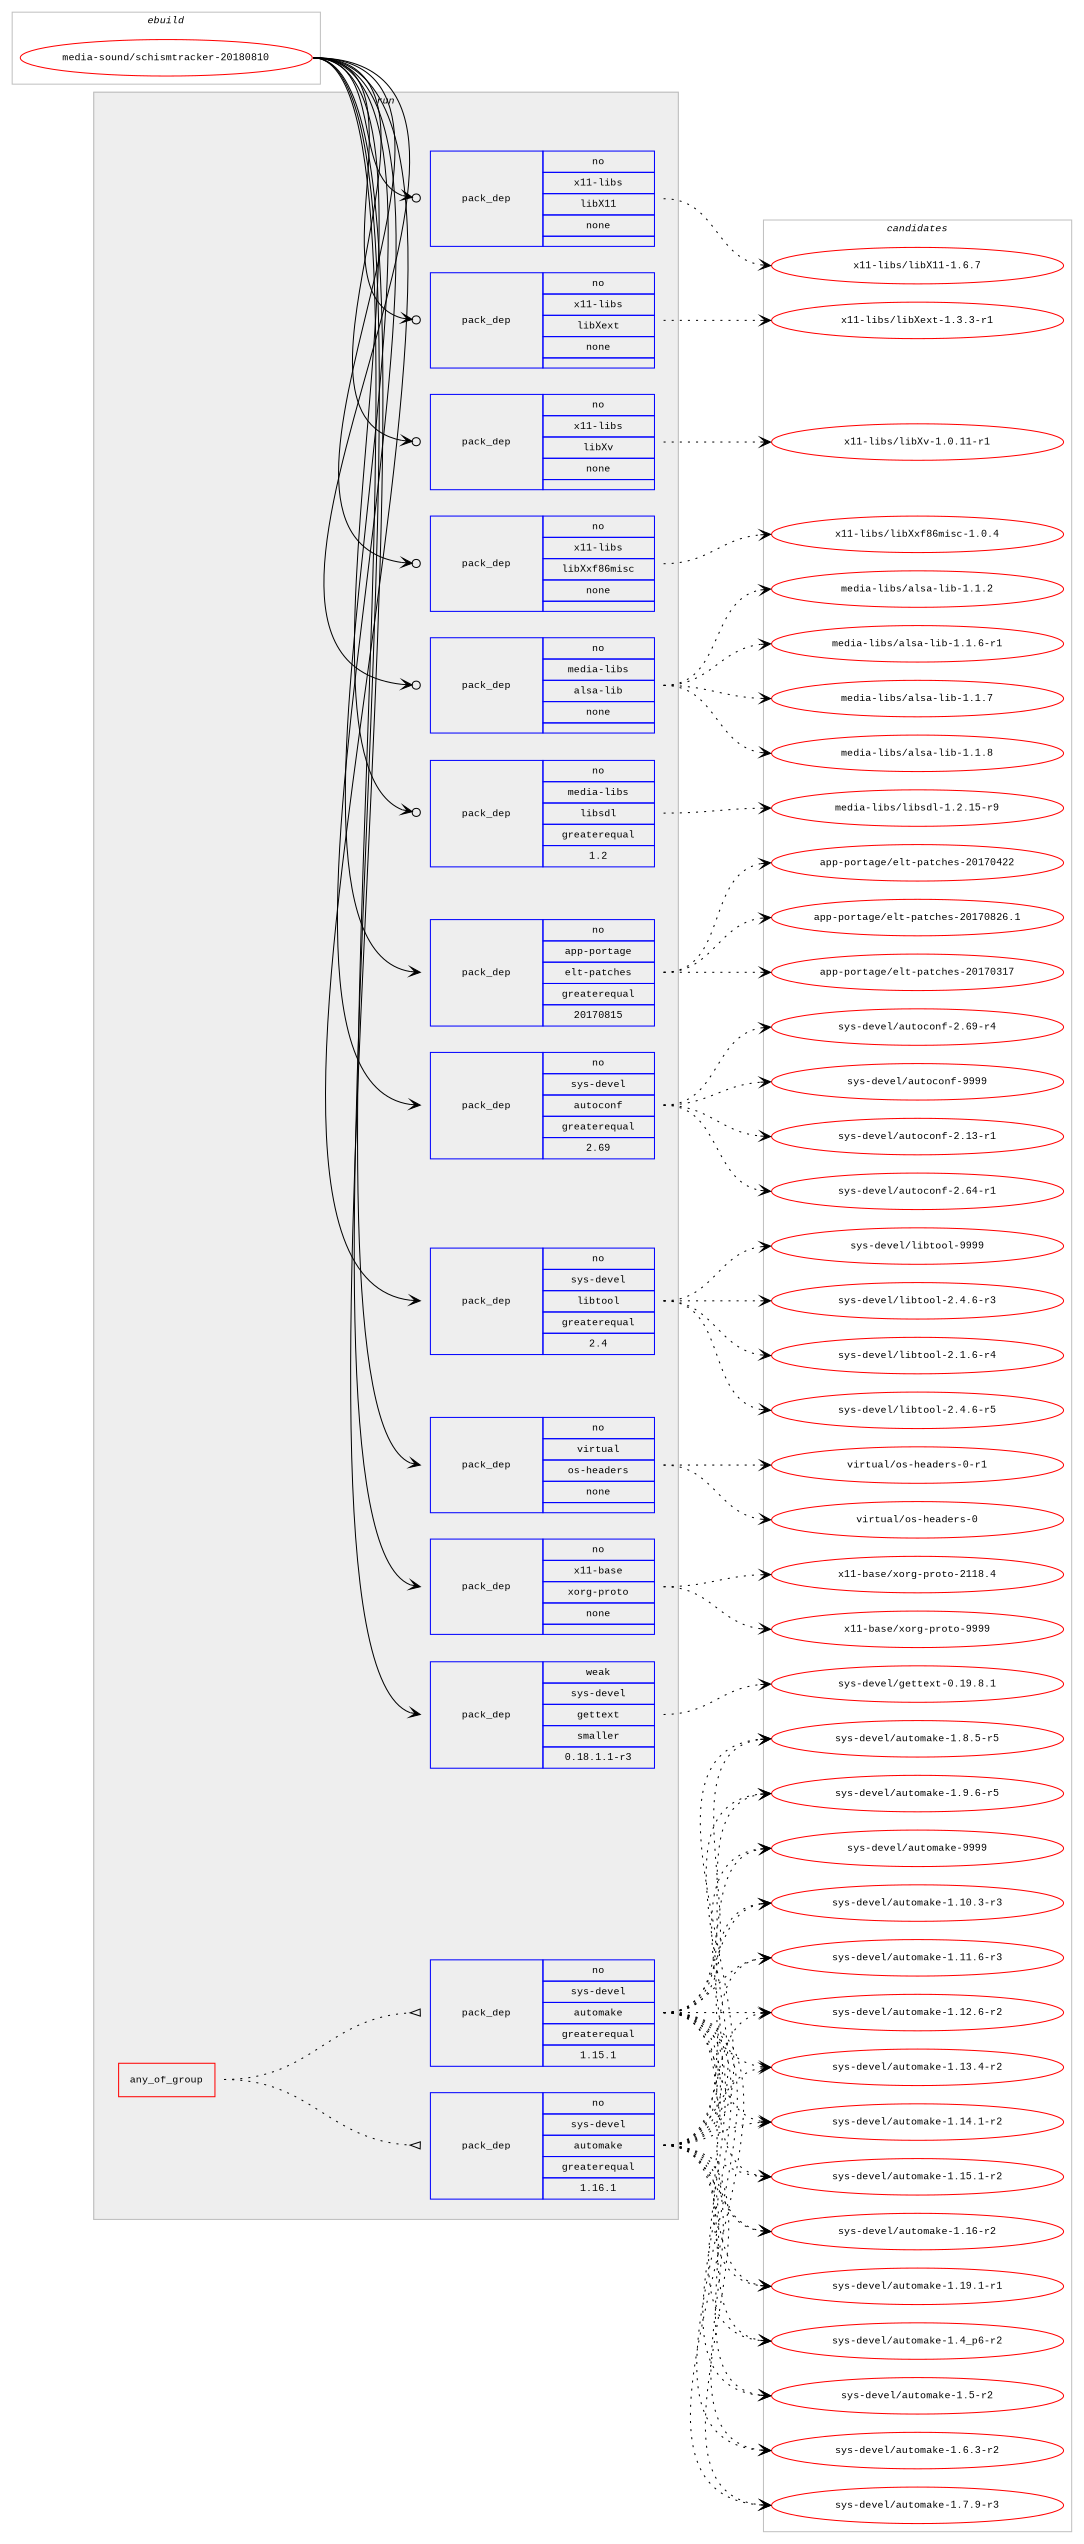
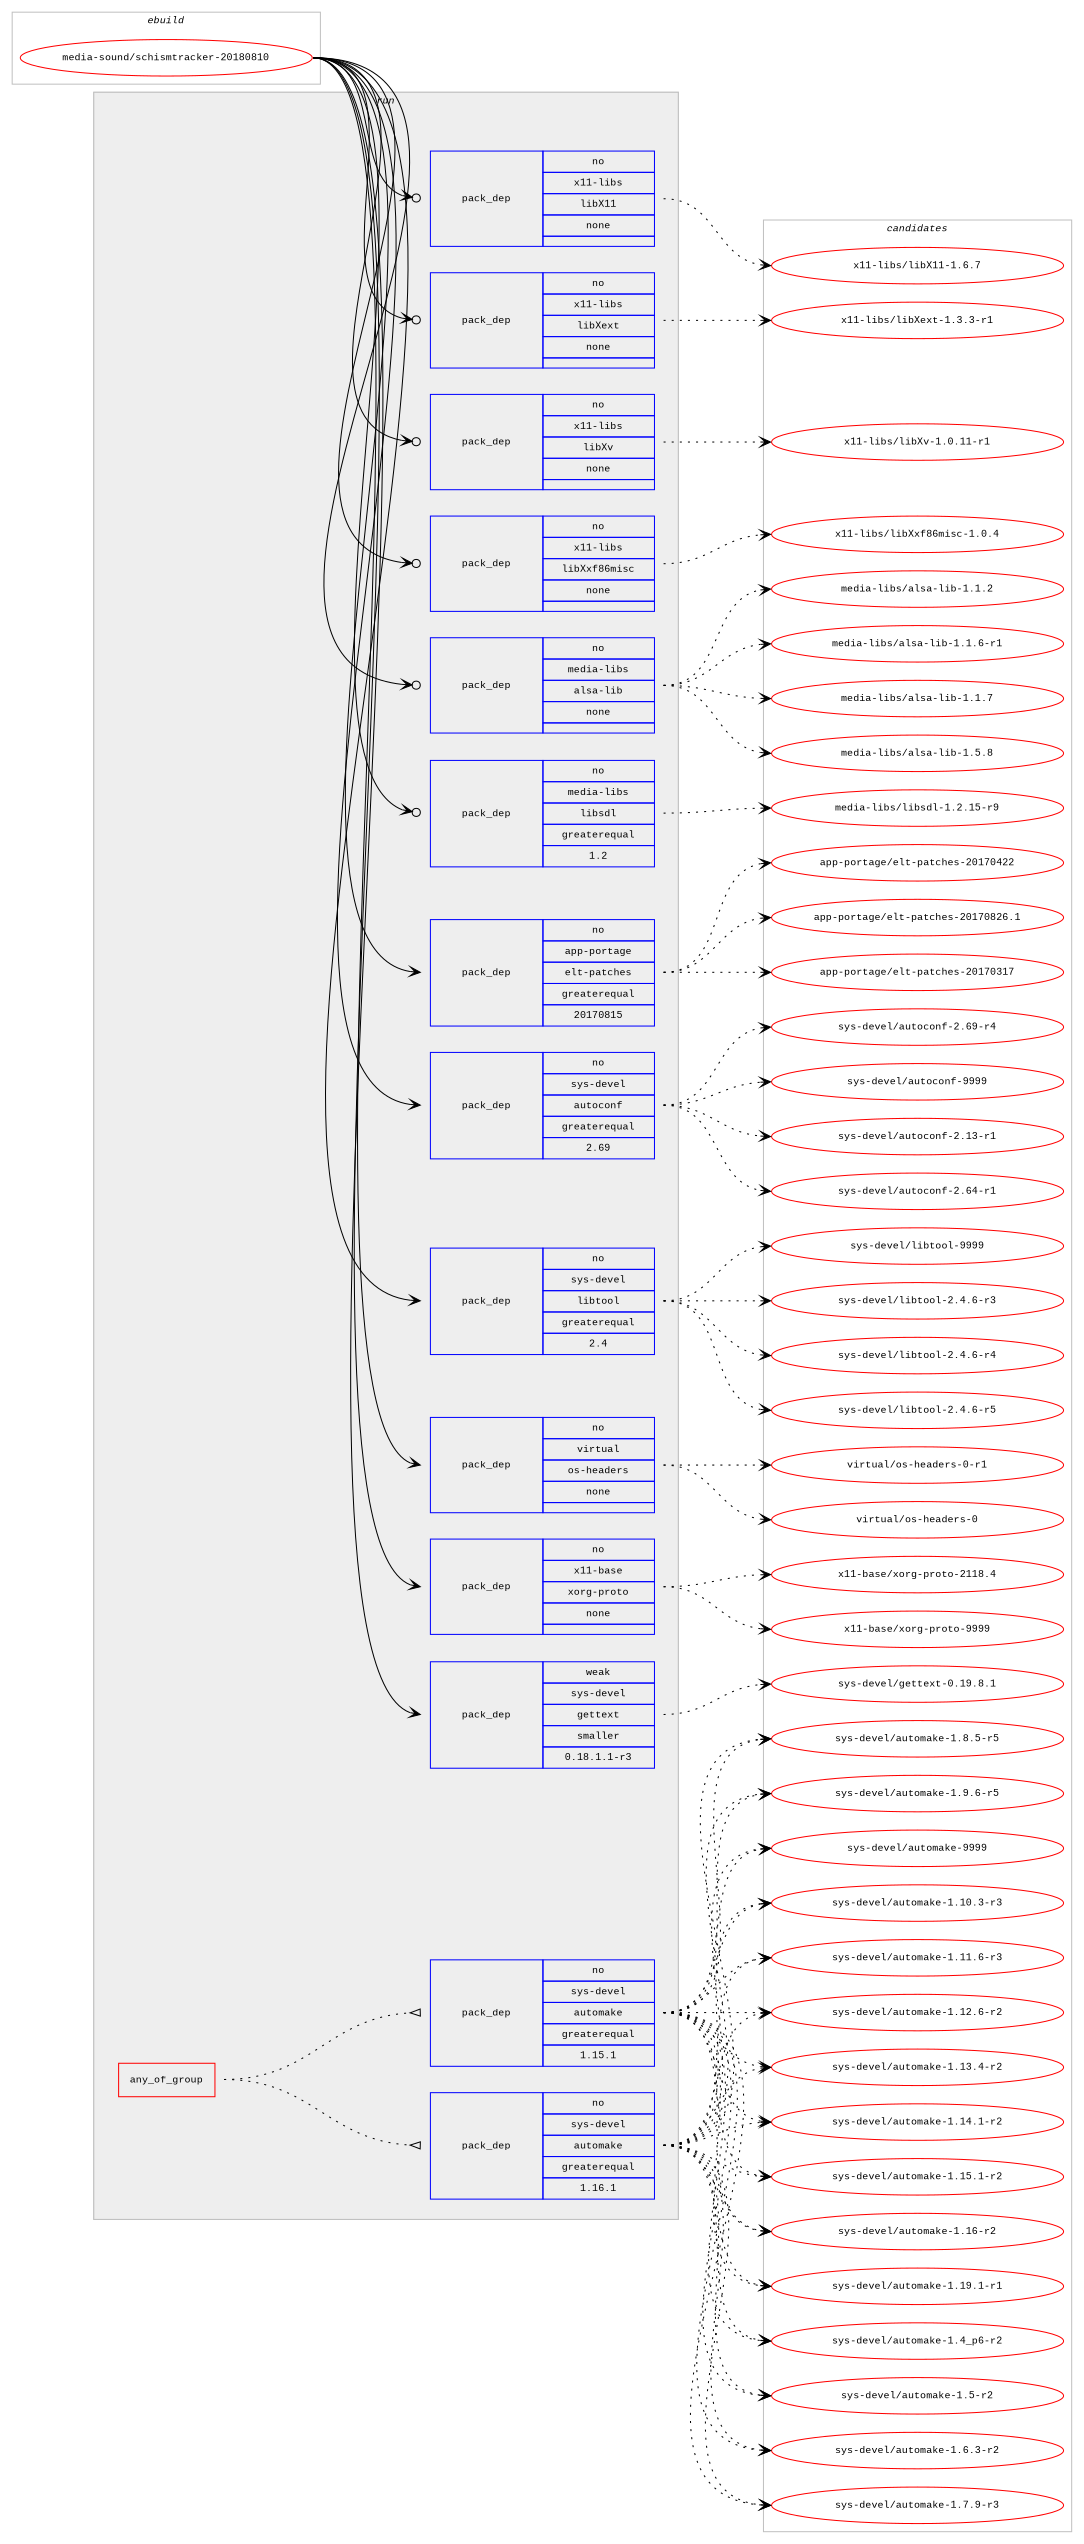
  digraph {
    compound=true
    concentrate=true
    fontname="Liberation Mono"
    fontsize=10
    newrank=true
    rankdir=LR
    ranksep=1.5
    node [color=red fontname="Liberation Mono" fontsize=10]
    edge [arrowhead=vee fontname="Liberation Mono" headport=w style=dotted tailport=e weight=100]
    n1 [label="media-sound/schismtracker-20180810" width=4]
    n2 [color=blue label=<<TABLE BORDER="0" CELLBORDER="1" CELLSPACING="0" CELLPADDING="4" WIDTH="220"><TR><TD ROWSPAN="6" CELLPADDING="30">pack_dep</TD></TR><TR><TD WIDTH="110">no</TD></TR><TR><TD>sys-devel</TD></TR><TR><TD>automake</TD></TR><TR><TD>greaterequal</TD></TR><TR><TD>1.16.1</TD></TR></TABLE>> shape=none]
    n3 [color=blue label=<<TABLE BORDER="0" CELLBORDER="1" CELLSPACING="0" CELLPADDING="4" WIDTH="220"><TR><TD ROWSPAN="6" CELLPADDING="30">pack_dep</TD></TR><TR><TD WIDTH="110">no</TD></TR><TR><TD>sys-devel</TD></TR><TR><TD>automake</TD></TR><TR><TD>greaterequal</TD></TR><TR><TD>1.15.1</TD></TR></TABLE>> shape=none]
    n4 [label=<<TABLE BORDER="0" CELLBORDER="1" CELLSPACING="0" CELLPADDING="4"><TR><TD CELLPADDING="10">any_of_group</TD></TR></TABLE>> shape=none]
    n5 [color=blue label=<<TABLE BORDER="0" CELLBORDER="1" CELLSPACING="0" CELLPADDING="4" WIDTH="220"><TR><TD ROWSPAN="6" CELLPADDING="30">pack_dep</TD></TR><TR><TD WIDTH="110">no</TD></TR><TR><TD>app-portage</TD></TR><TR><TD>elt-patches</TD></TR><TR><TD>greaterequal</TD></TR><TR><TD>20170815</TD></TR></TABLE>> shape=none]
    n6 [color=blue label=<<TABLE BORDER="0" CELLBORDER="1" CELLSPACING="0" CELLPADDING="4" WIDTH="220"><TR><TD ROWSPAN="6" CELLPADDING="30">pack_dep</TD></TR><TR><TD WIDTH="110">no</TD></TR><TR><TD>sys-devel</TD></TR><TR><TD>autoconf</TD></TR><TR><TD>greaterequal</TD></TR><TR><TD>2.69</TD></TR></TABLE>> shape=none]
    n7 [color=blue label=<<TABLE BORDER="0" CELLBORDER="1" CELLSPACING="0" CELLPADDING="4" WIDTH="220"><TR><TD ROWSPAN="6" CELLPADDING="30">pack_dep</TD></TR><TR><TD WIDTH="110">no</TD></TR><TR><TD>sys-devel</TD></TR><TR><TD>libtool</TD></TR><TR><TD>greaterequal</TD></TR><TR><TD>2.4</TD></TR></TABLE>> shape=none]
    n8 [color=blue label=<<TABLE BORDER="0" CELLBORDER="1" CELLSPACING="0" CELLPADDING="4" WIDTH="220"><TR><TD ROWSPAN="6" CELLPADDING="30">pack_dep</TD></TR><TR><TD WIDTH="110">no</TD></TR><TR><TD>virtual</TD></TR><TR><TD>os-headers</TD></TR><TR><TD>none</TD></TR><TR><TD></TD></TR></TABLE>> shape=none]
    n9 [color=blue label=<<TABLE BORDER="0" CELLBORDER="1" CELLSPACING="0" CELLPADDING="4" WIDTH="220"><TR><TD ROWSPAN="6" CELLPADDING="30">pack_dep</TD></TR><TR><TD WIDTH="110">no</TD></TR><TR><TD>x11-base</TD></TR><TR><TD>xorg-proto</TD></TR><TR><TD>none</TD></TR><TR><TD></TD></TR></TABLE>> shape=none]
    n10 [color=blue label=<<TABLE BORDER="0" CELLBORDER="1" CELLSPACING="0" CELLPADDING="4" WIDTH="220"><TR><TD ROWSPAN="6" CELLPADDING="30">pack_dep</TD></TR><TR><TD WIDTH="110">weak</TD></TR><TR><TD>sys-devel</TD></TR><TR><TD>gettext</TD></TR><TR><TD>smaller</TD></TR><TR><TD>0.18.1.1-r3</TD></TR></TABLE>> shape=none]
    n11 [color=blue label=<<TABLE BORDER="0" CELLBORDER="1" CELLSPACING="0" CELLPADDING="4" WIDTH="220"><TR><TD ROWSPAN="6" CELLPADDING="30">pack_dep</TD></TR><TR><TD WIDTH="110">no</TD></TR><TR><TD>media-libs</TD></TR><TR><TD>alsa-lib</TD></TR><TR><TD>none</TD></TR><TR><TD></TD></TR></TABLE>> shape=none]
    n12 [color=blue label=<<TABLE BORDER="0" CELLBORDER="1" CELLSPACING="0" CELLPADDING="4" WIDTH="220"><TR><TD ROWSPAN="6" CELLPADDING="30">pack_dep</TD></TR><TR><TD WIDTH="110">no</TD></TR><TR><TD>media-libs</TD></TR><TR><TD>libsdl</TD></TR><TR><TD>greaterequal</TD></TR><TR><TD>1.2</TD></TR></TABLE>> shape=none]
    n13 [color=blue label=<<TABLE BORDER="0" CELLBORDER="1" CELLSPACING="0" CELLPADDING="4" WIDTH="220"><TR><TD ROWSPAN="6" CELLPADDING="30">pack_dep</TD></TR><TR><TD WIDTH="110">no</TD></TR><TR><TD>x11-libs</TD></TR><TR><TD>libX11</TD></TR><TR><TD>none</TD></TR><TR><TD></TD></TR></TABLE>> shape=none]
    n14 [color=blue label=<<TABLE BORDER="0" CELLBORDER="1" CELLSPACING="0" CELLPADDING="4" WIDTH="220"><TR><TD ROWSPAN="6" CELLPADDING="30">pack_dep</TD></TR><TR><TD WIDTH="110">no</TD></TR><TR><TD>x11-libs</TD></TR><TR><TD>libXext</TD></TR><TR><TD>none</TD></TR><TR><TD></TD></TR></TABLE>> shape=none]
    n15 [color=blue label=<<TABLE BORDER="0" CELLBORDER="1" CELLSPACING="0" CELLPADDING="4" WIDTH="220"><TR><TD ROWSPAN="6" CELLPADDING="30">pack_dep</TD></TR><TR><TD WIDTH="110">no</TD></TR><TR><TD>x11-libs</TD></TR><TR><TD>libXv</TD></TR><TR><TD>none</TD></TR><TR><TD></TD></TR></TABLE>> shape=none]
    n16 [color=blue label=<<TABLE BORDER="0" CELLBORDER="1" CELLSPACING="0" CELLPADDING="4" WIDTH="220"><TR><TD ROWSPAN="6" CELLPADDING="30">pack_dep</TD></TR><TR><TD WIDTH="110">no</TD></TR><TR><TD>x11-libs</TD></TR><TR><TD>libXxf86misc</TD></TR><TR><TD>none</TD></TR><TR><TD></TD></TR></TABLE>> shape=none]
    n17 [label="sys-devel/automake-1.10.3-r3" width=4]
    n18 [label="sys-devel/automake-1.11.6-r3" width=4]
    n19 [label="sys-devel/automake-1.12.6-r2" width=4]
    n20 [label="sys-devel/automake-1.13.4-r2" width=4]
    n21 [label="sys-devel/automake-1.14.1-r2" width=4]
    n22 [label="sys-devel/automake-1.15.1-r2" width=4]
    n23 [label="sys-devel/automake-1.16-r2" width=4]
    n24 [label="sys-devel/automake-1.19.1-r1" width=4]
    n25 [label="sys-devel/automake-1.4_p6-r2" width=4]
    n26 [label="sys-devel/automake-1.5-r2" width=4]
    n27 [label="sys-devel/automake-1.6.3-r2" width=4]
    n28 [label="sys-devel/automake-1.7.9-r3" width=4]
    n29 [label="sys-devel/automake-1.8.5-r5" width=4]
    n30 [label="sys-devel/automake-1.9.6-r5" width=4]
    n31 [label="sys-devel/automake-9999" width=4]
    n32 [label="app-portage/elt-patches-20170317" width=4]
    n33 [label="app-portage/elt-patches-20170422" width=4]
    n34 [label="app-portage/elt-patches-20170826.1" width=4]
    n35 [label="sys-devel/libtool-2.4.6-r3" width=4]
-   n36 [label="sys-devel/libtool-2.1.6-r4" width=4]
+   n36 [label="sys-devel/libtool-2.4.6-r4" width=4]
    n37 [label="sys-devel/libtool-2.4.6-r5" width=4]
    n38 [label="sys-devel/libtool-9999" width=4]
    n39 [label="sys-devel/autoconf-2.13-r1" width=4]
    n40 [label="sys-devel/autoconf-2.64-r1" width=4]
    n41 [label="sys-devel/autoconf-2.69-r4" width=4]
    n42 [label="sys-devel/autoconf-9999" width=4]
    n43 [label="virtual/os-headers-0" width=4]
    n44 [label="virtual/os-headers-0-r1" width=4]
    n45 [label="x11-base/xorg-proto-2118.4" width=4]
    n46 [label="x11-base/xorg-proto-9999" width=4]
    n47 [label="sys-devel/gettext-0.19.8.1" width=4]
    n48 [label="media-libs/alsa-lib-1.1.2" width=4]
    n49 [label="media-libs/alsa-lib-1.1.6-r1" width=4]
    n50 [label="media-libs/alsa-lib-1.1.7" width=4]
-   n51 [label="media-libs/alsa-lib-1.1.8" width=4]
+   n51 [label="media-libs/alsa-lib-1.5.8" width=4]
    n52 [label="media-libs/libsdl-1.2.15-r9" width=4]
    n53 [label="x11-libs/libXext-1.3.3-r1" width=4]
    n54 [label="x11-libs/libX11-1.6.7" width=4]
    n55 [label="x11-libs/libXv-1.0.11-r1" width=4]
    n56 [label="x11-libs/libXxf86misc-1.0.4" width=4]
    subgraph cluster_1 {
      color=gray
      label=<<i>ebuild</i>>
      rank=same
      n1
    }
    subgraph cluster_2 {
      color=gray
      label=<<i>dependencies</i>>
      subgraph cluster_3 {
        color=gray
        fillcolor="#eeeeee"
        label=<<i>compile</i>>
        style=filled
        subgraph sub_4 {
          color=gray
          fillcolor="#eeeeee"
          label=<<i>compile</i>>
          style=filled
          n4
          subgraph sub_5 {
            color=gray
            fillcolor="#eeeeee"
            label=<<i>compile</i>>
            style=filled
            n2
          }
          subgraph sub_6 {
            color=gray
            fillcolor="#eeeeee"
            label=<<i>compile</i>>
            style=filled
            n3
          }
        }
        subgraph sub_7 {
          color=gray
          fillcolor="#eeeeee"
          label=<<i>compile</i>>
          style=filled
          n5
        }
        subgraph sub_8 {
          color=gray
          fillcolor="#eeeeee"
          label=<<i>compile</i>>
          style=filled
          n6
        }
        subgraph sub_9 {
          color=gray
          fillcolor="#eeeeee"
          label=<<i>compile</i>>
          style=filled
          n7
        }
        subgraph sub_10 {
          color=gray
          fillcolor="#eeeeee"
          label=<<i>compile</i>>
          style=filled
          n8
        }
        subgraph sub_11 {
          color=gray
          fillcolor="#eeeeee"
          label=<<i>compile</i>>
          style=filled
          n9
        }
        subgraph sub_12 {
          color=gray
          fillcolor="#eeeeee"
          label=<<i>compile</i>>
          style=filled
          n10
        }
      }
      subgraph cluster_13 {
        color=gray
        fillcolor="#eeeeee"
        label=<<i>compile and run</i>>
        style=filled
        subgraph sub_14 {
          color=gray
          fillcolor="#eeeeee"
          label=<<i>compile and run</i>>
          style=filled
          n11
        }
        subgraph sub_15 {
          color=gray
          fillcolor="#eeeeee"
          label=<<i>compile and run</i>>
          style=filled
          n12
        }
        subgraph sub_16 {
          color=gray
          fillcolor="#eeeeee"
          label=<<i>compile and run</i>>
          style=filled
          n13
        }
        subgraph sub_17 {
          color=gray
          fillcolor="#eeeeee"
          label=<<i>compile and run</i>>
          style=filled
          n14
        }
        subgraph sub_18 {
          color=gray
          fillcolor="#eeeeee"
          label=<<i>compile and run</i>>
          style=filled
          n15
        }
        subgraph sub_19 {
          color=gray
          fillcolor="#eeeeee"
          label=<<i>compile and run</i>>
          style=filled
          n16
        }
      }
      subgraph cluster_20 {
        color=gray
        fillcolor="#eeeeee"
        label=<<i>run</i>>
        style=filled
      }
    }
    subgraph cluster_21 {
      color=gray
      label=<<i>candidates</i>>
      rank=same
      subgraph sub_22 {
        color=black
        label=<<i>candidates</i>>
        nodesep=1
        rank=same
        n17
        n18
        n19
        n20
        n21
        n22
        n23
        n24
        n25
        n26
        n27
        n28
        n29
        n30
        n31
      }
      subgraph sub_23 {
        color=black
        label=<<i>candidates</i>>
        nodesep=1
        rank=same
        n17
        n18
        n19
        n20
        n21
        n22
        n23
        n24
        n25
        n26
        n27
        n28
        n29
        n30
        n31
      }
      subgraph sub_24 {
        color=black
        label=<<i>candidates</i>>
        nodesep=1
        rank=same
        n32
        n33
        n34
      }
      subgraph sub_25 {
        color=black
        label=<<i>candidates</i>>
        nodesep=1
        rank=same
        n35
        n36
        n37
        n38
      }
      subgraph sub_26 {
        color=black
        label=<<i>candidates</i>>
        nodesep=1
        rank=same
        n39
        n40
        n41
        n42
      }
      subgraph sub_27 {
        color=black
        label=<<i>candidates</i>>
        nodesep=1
        rank=same
        n43
        n44
      }
      subgraph sub_28 {
        color=black
        label=<<i>candidates</i>>
        nodesep=1
        rank=same
        n45
        n46
      }
      subgraph sub_29 {
        color=black
        label=<<i>candidates</i>>
        nodesep=1
        rank=same
        n47
      }
      subgraph sub_30 {
        color=black
        label=<<i>candidates</i>>
        nodesep=1
        rank=same
        n48
        n49
        n50
        n51
      }
      subgraph sub_31 {
        color=black
        label=<<i>candidates</i>>
        nodesep=1
        rank=same
        n52
      }
      subgraph sub_32 {
        color=black
        label=<<i>candidates</i>>
        nodesep=1
        rank=same
        n53
      }
      subgraph sub_33 {
        color=black
        label=<<i>candidates</i>>
        nodesep=1
        rank=same
        n54
      }
      subgraph sub_34 {
        color=black
        label=<<i>candidates</i>>
        nodesep=1
        rank=same
        n55
      }
      subgraph sub_35 {
        color=black
        label=<<i>candidates</i>>
        nodesep=1
        rank=same
        n56
      }
    }
    n1 -> n5 [style=solid weight=20]
    n1 -> n6 [style=solid weight=20]
    n1 -> n7 [style=solid weight=20]
    n1 -> n8 [style=solid weight=20]
    n1 -> n9 [style=solid weight=20]
    n1 -> n10 [style=solid weight=20]
    n1 -> n11 [arrowhead=odotvee style=solid weight=20]
    n1 -> n12 [arrowhead=odotvee style=solid weight=20]
    n1 -> n13 [arrowhead=odotvee style=solid weight=20]
    n1 -> n14 [arrowhead=odotvee style=solid weight=20]
    n1 -> n15 [arrowhead=odotvee style=solid weight=20]
    n1 -> n16 [arrowhead=odotvee style=solid weight=20]
    n2 -> n17
    n2 -> n18
    n2 -> n19
    n2 -> n20
    n2 -> n21
    n2 -> n22
    n2 -> n23
    n2 -> n24
    n2 -> n25
    n2 -> n26
    n2 -> n27
    n2 -> n28
    n2 -> n29
    n2 -> n30
    n2 -> n31
    n3 -> n17
    n3 -> n18
    n3 -> n19
    n3 -> n20
    n3 -> n21
    n3 -> n22
    n3 -> n23
    n3 -> n24
    n3 -> n25
    n3 -> n26
    n3 -> n27
    n3 -> n28
    n3 -> n29
    n3 -> n30
    n3 -> n31
    n4 -> n2 [arrowhead=oinv weight=20]
    n4 -> n3 [arrowhead=oinv weight=20]
    n5 -> n32
    n5 -> n33
    n5 -> n34
    n6 -> n39
    n6 -> n40
    n6 -> n41
    n6 -> n42
    n7 -> n35
    n7 -> n36
    n7 -> n37
    n7 -> n38
    n8 -> n43
    n8 -> n44
    n9 -> n45
    n9 -> n46
    n10 -> n47
    n11 -> n48
    n11 -> n49
    n11 -> n50
    n11 -> n51
    n12 -> n52
    n13 -> n54
    n14 -> n53
    n15 -> n55
    n16 -> n56
  }
